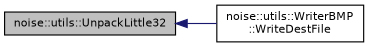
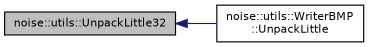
  digraph {
    rankdir=LR
    node [color=black fontname=Helvetica fontsize=10 shape=record style=filled]
    n1 [fillcolor=grey75 fontcolor=black height=0.2 label="noise::utils::UnpackLittle32" width=0.4]
-   n2 [fillcolor=white height=0.2 label="noise::utils::WriterBMP\l::WriteDestFile" width=0.4]
+   n2 [fillcolor=white height=0.2 label="noise::utils::WriterBMP\l::UnpackLittle" width=0.4]
    n1 -> n2 [color=midnightblue dir=back fontname=Helvetica fontsize=10 labelfontname=Helvetica labelfontsize=10 style=solid]
  }
